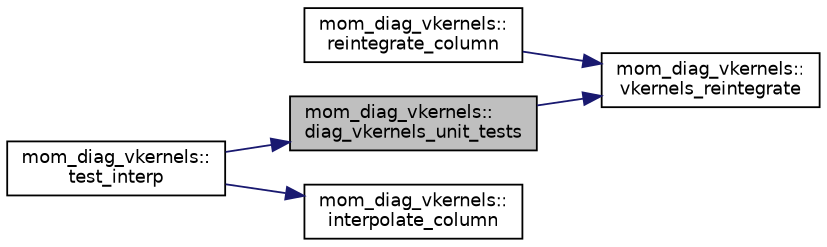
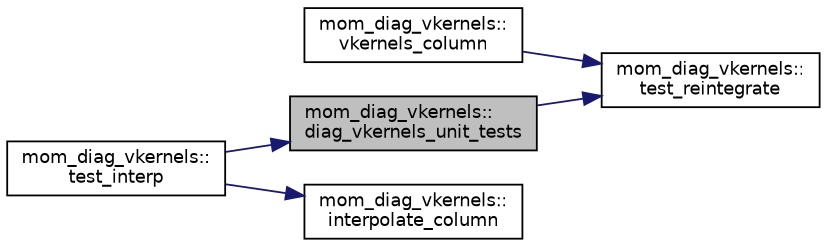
  digraph {
    rankdir=LR
    node [color=black fillcolor=white fontname=Helvetica fontsize=10 shape=record style=filled]
    edge [color=midnightblue fontname=Helvetica fontsize=10 labelfontname=Helvetica labelfontsize=10 style=solid]
    n1 [fillcolor=grey75 fontcolor=black height=0.2 label="mom_diag_vkernels::\ldiag_vkernels_unit_tests" width=0.4]
-   n2 [height=0.2 label="mom_diag_vkernels::\lvkernels_reintegrate" width=0.4]
+   n2 [height=0.2 label="mom_diag_vkernels::\ltest_reintegrate" width=0.4]
    n3 [height=0.2 label="mom_diag_vkernels::\ltest_interp" width=0.4]
    n4 [height=0.2 label="mom_diag_vkernels::\linterpolate_column" width=0.4]
-   n5 [height=0.2 label="mom_diag_vkernels::\lreintegrate_column" width=0.4]
+   n5 [height=0.2 label="mom_diag_vkernels::\lvkernels_column" width=0.4]
    n1 -> n2
    n3 -> n1
    n3 -> n4
    n5 -> n2
  }
